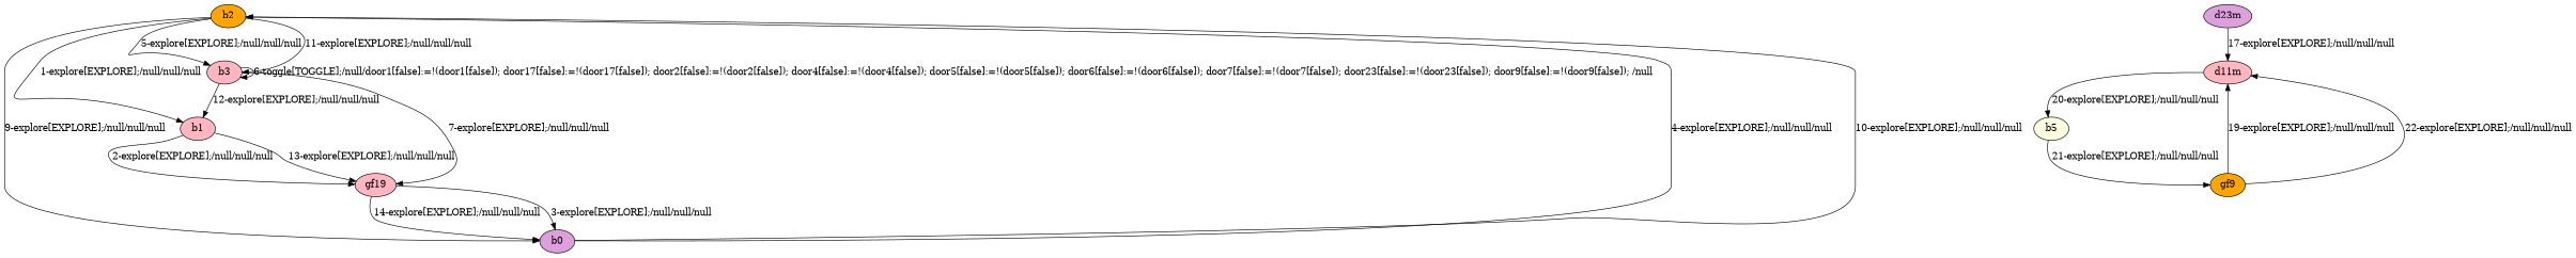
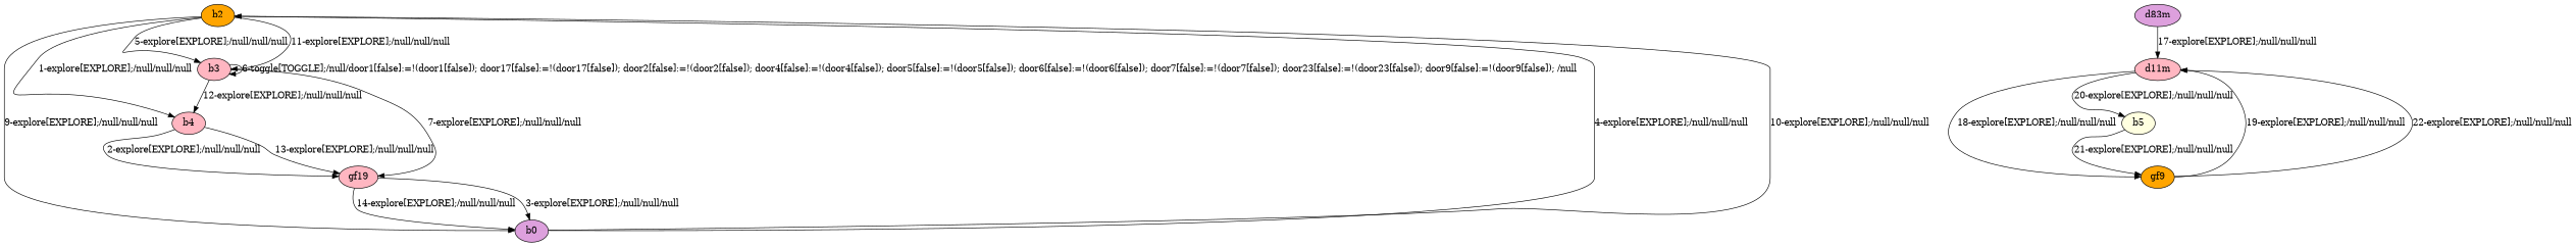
  digraph {
    node [fillcolor=lightpink style=filled]
    b2 [fillcolor=orange]
-   b1
+   b1 [label=b4]
    b0 [fillcolor=plum]
    b3
    gf19
    d11m
-   d23m [fillcolor=plum]
+   d23m [fillcolor=plum label=d83m]
    gf9 [fillcolor=orange]
    b5 [fillcolor=lightyellow]
    b2 -> b1 [label="1-explore[EXPLORE];/null/null/null"]
    b2 -> b0 [label="9-explore[EXPLORE];/null/null/null"]
    b2 -> b3 [label="5-explore[EXPLORE];/null/null/null"]
    b2 -> b3 [label="11-explore[EXPLORE];/null/null/null"]
    b1 -> gf19 [label="2-explore[EXPLORE];/null/null/null"]
    b1 -> gf19 [label="13-explore[EXPLORE];/null/null/null"]
    b0 -> b2 [label="4-explore[EXPLORE];/null/null/null"]
    b0 -> b2 [label="10-explore[EXPLORE];/null/null/null"]
    b3 -> b1 [label="12-explore[EXPLORE];/null/null/null"]
    b3 -> b3 [label="6-toggle[TOGGLE];/null/door1[false]:=!(door1[false]); door17[false]:=!(door17[false]); door2[false]:=!(door2[false]); door4[false]:=!(door4[false]); door5[false]:=!(door5[false]); door6[false]:=!(door6[false]); door7[false]:=!(door7[false]); door23[false]:=!(door23[false]); door9[false]:=!(door9[false]); /null"]
    b3 -> gf19 [label="7-explore[EXPLORE];/null/null/null"]
    gf19 -> b0 [label="3-explore[EXPLORE];/null/null/null"]
    gf19 -> b0 [label="14-explore[EXPLORE];/null/null/null"]
+   d11m -> gf9 [label="18-explore[EXPLORE];/null/null/null"]
    d11m -> b5 [label="20-explore[EXPLORE];/null/null/null"]
    d23m -> d11m [label="17-explore[EXPLORE];/null/null/null"]
    gf9 -> d11m [label="19-explore[EXPLORE];/null/null/null"]
    gf9 -> d11m [label="22-explore[EXPLORE];/null/null/null"]
    b5 -> gf9 [label="21-explore[EXPLORE];/null/null/null"]
  }
